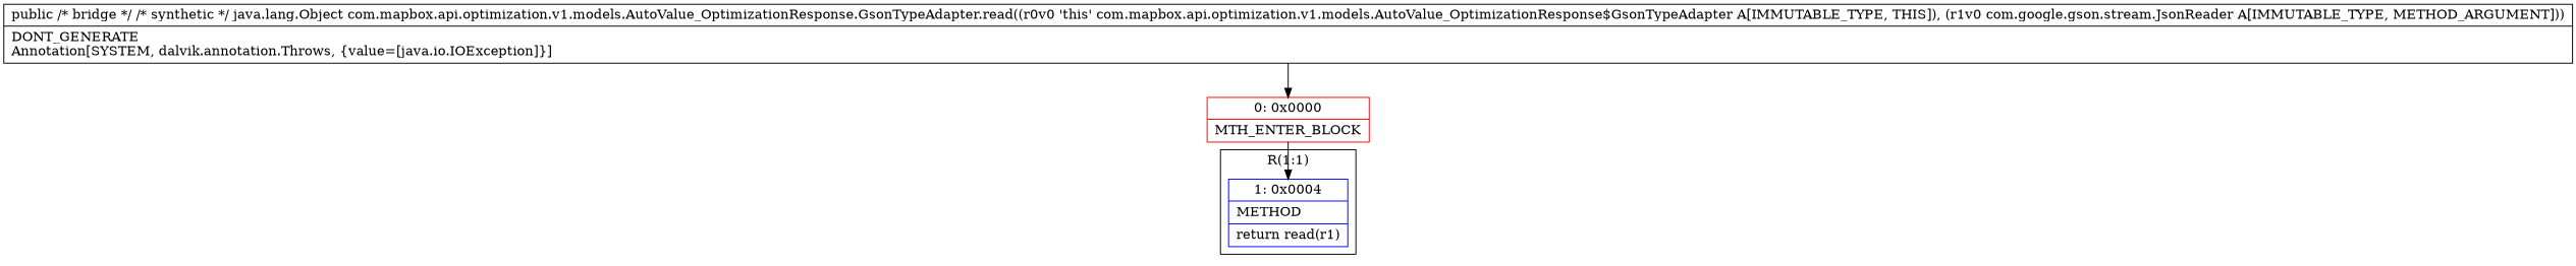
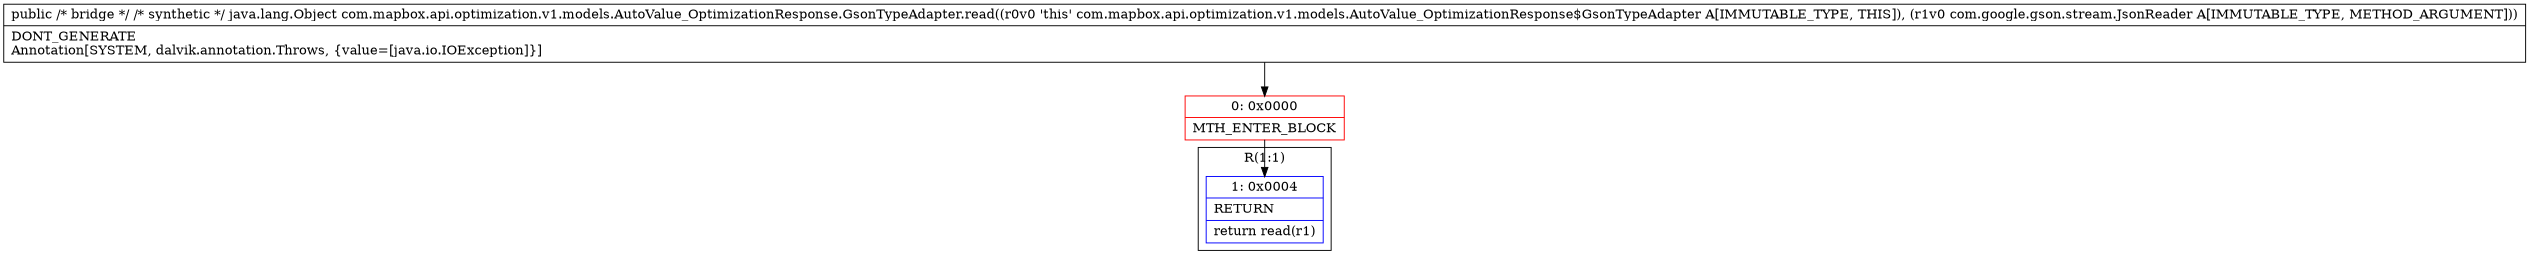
  digraph {
    node [shape=record]
-   n1 [color=blue label="{1\:\ 0x0004|METHOD\l|return read(r1)\l}"]
+   n1 [color=blue label="{1\:\ 0x0004|RETURN\l|return read(r1)\l}"]
    n2 [color=red label="{0\:\ 0x0000|MTH_ENTER_BLOCK\l}"]
    n3 [label="{public \/* bridge *\/ \/* synthetic *\/ java.lang.Object com.mapbox.api.optimization.v1.models.AutoValue_OptimizationResponse.GsonTypeAdapter.read((r0v0 'this' com.mapbox.api.optimization.v1.models.AutoValue_OptimizationResponse$GsonTypeAdapter A[IMMUTABLE_TYPE, THIS]), (r1v0 com.google.gson.stream.JsonReader A[IMMUTABLE_TYPE, METHOD_ARGUMENT]))  | DONT_GENERATE\lAnnotation[SYSTEM, dalvik.annotation.Throws, \{value=[java.io.IOException]\}]\l}"]
    subgraph cluster_1 {
      label="R(1:1)"
      n1
    }
    n2 -> n1
    n3 -> n2
  }
